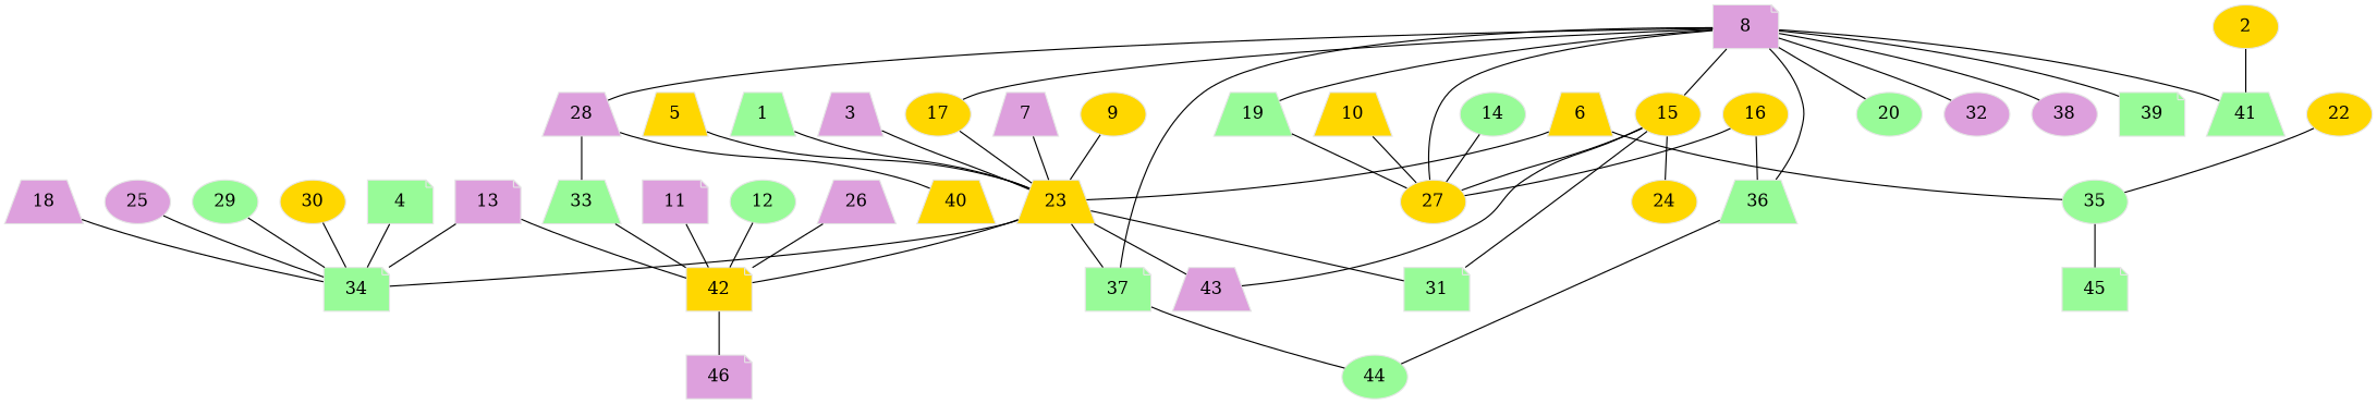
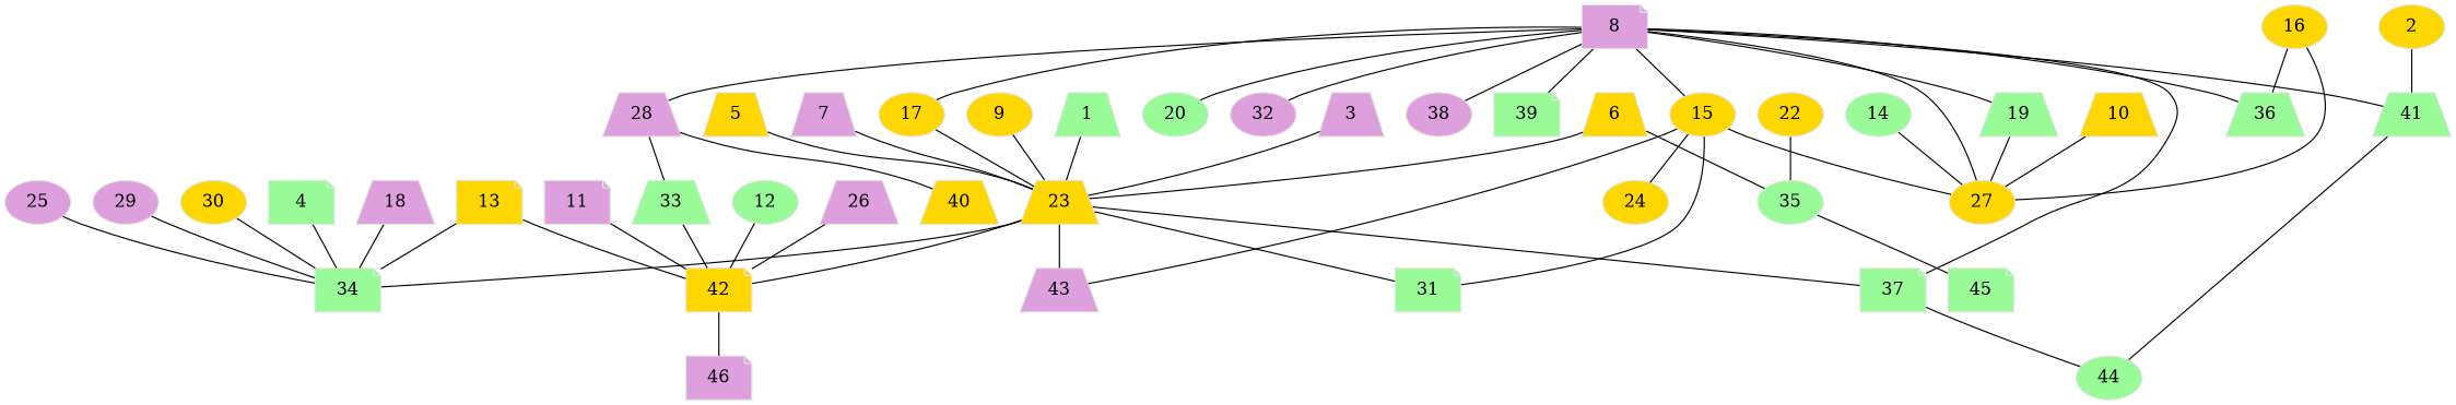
  graph {
    node [color=gray90 fillcolor=palegreen shape=ellipse style=filled]
    edge [weight=1.0]
    1 [shape=trapezium]
    23 [fillcolor=gold shape=trapezium]
    34 [shape=note]
    37 [shape=note]
    42 [fillcolor=gold shape=note]
    31 [shape=note]
    43 [fillcolor=plum shape=trapezium]
    2 [fillcolor=gold]
    41 [shape=trapezium]
    44
    3 [fillcolor=plum shape=trapezium]
    4 [shape=note]
    5 [fillcolor=gold shape=trapezium]
    6 [fillcolor=gold shape=trapezium]
    35
    45 [shape=note]
    7 [fillcolor=plum shape=trapezium]
    8 [fillcolor=plum shape=note]
    15 [fillcolor=gold]
    17 [fillcolor=gold]
    19 [shape=trapezium]
    20
    27 [fillcolor=gold]
    28 [fillcolor=plum shape=trapezium]
    32 [fillcolor=plum]
    36 [shape=trapezium]
    38 [fillcolor=plum]
    39 [shape=note]
    24 [fillcolor=gold]
    33 [shape=trapezium]
    40 [fillcolor=gold shape=trapezium]
    9 [fillcolor=gold]
    10 [fillcolor=gold shape=trapezium]
    11 [fillcolor=plum shape=note]
    46 [fillcolor=plum shape=note]
    12
-   13 [fillcolor=plum shape=note]
+   13 [fillcolor=gold shape=note]
    14
    16 [fillcolor=gold]
    18 [fillcolor=plum shape=trapezium]
    22 [fillcolor=gold]
    25 [fillcolor=plum]
    26 [fillcolor=plum shape=trapezium]
-   29
+   29 [fillcolor=plum]
    30 [fillcolor=gold]
    1 -- 23
    23 -- 34 [weight=2.0]
    23 -- 37
    23 -- 42
    23 -- 31
    23 -- 43 [weight=2.0]
    37 -- 44
    42 -- 46
    2 -- 41
-   36 -- 44
+   41 -- 44
    3 -- 23
    4 -- 34
    5 -- 23
    6 -- 23
    6 -- 35
    35 -- 45
    7 -- 23
    8 -- 37
    8 -- 41
    8 -- 15
    8 -- 17
    8 -- 19
    8 -- 20
    8 -- 27
    8 -- 28
    8 -- 32
    8 -- 36
    8 -- 38
    8 -- 39
    15 -- 31
    15 -- 43
    15 -- 27
    15 -- 24
    17 -- 23
    19 -- 27
    28 -- 33
    28 -- 40
    33 -- 42
    9 -- 23
    10 -- 27
    11 -- 42
    12 -- 42
    13 -- 34
    13 -- 42
    14 -- 27
    16 -- 27
    16 -- 36
    18 -- 34
    22 -- 35
    25 -- 34
    26 -- 42
    29 -- 34
    30 -- 34
  }
